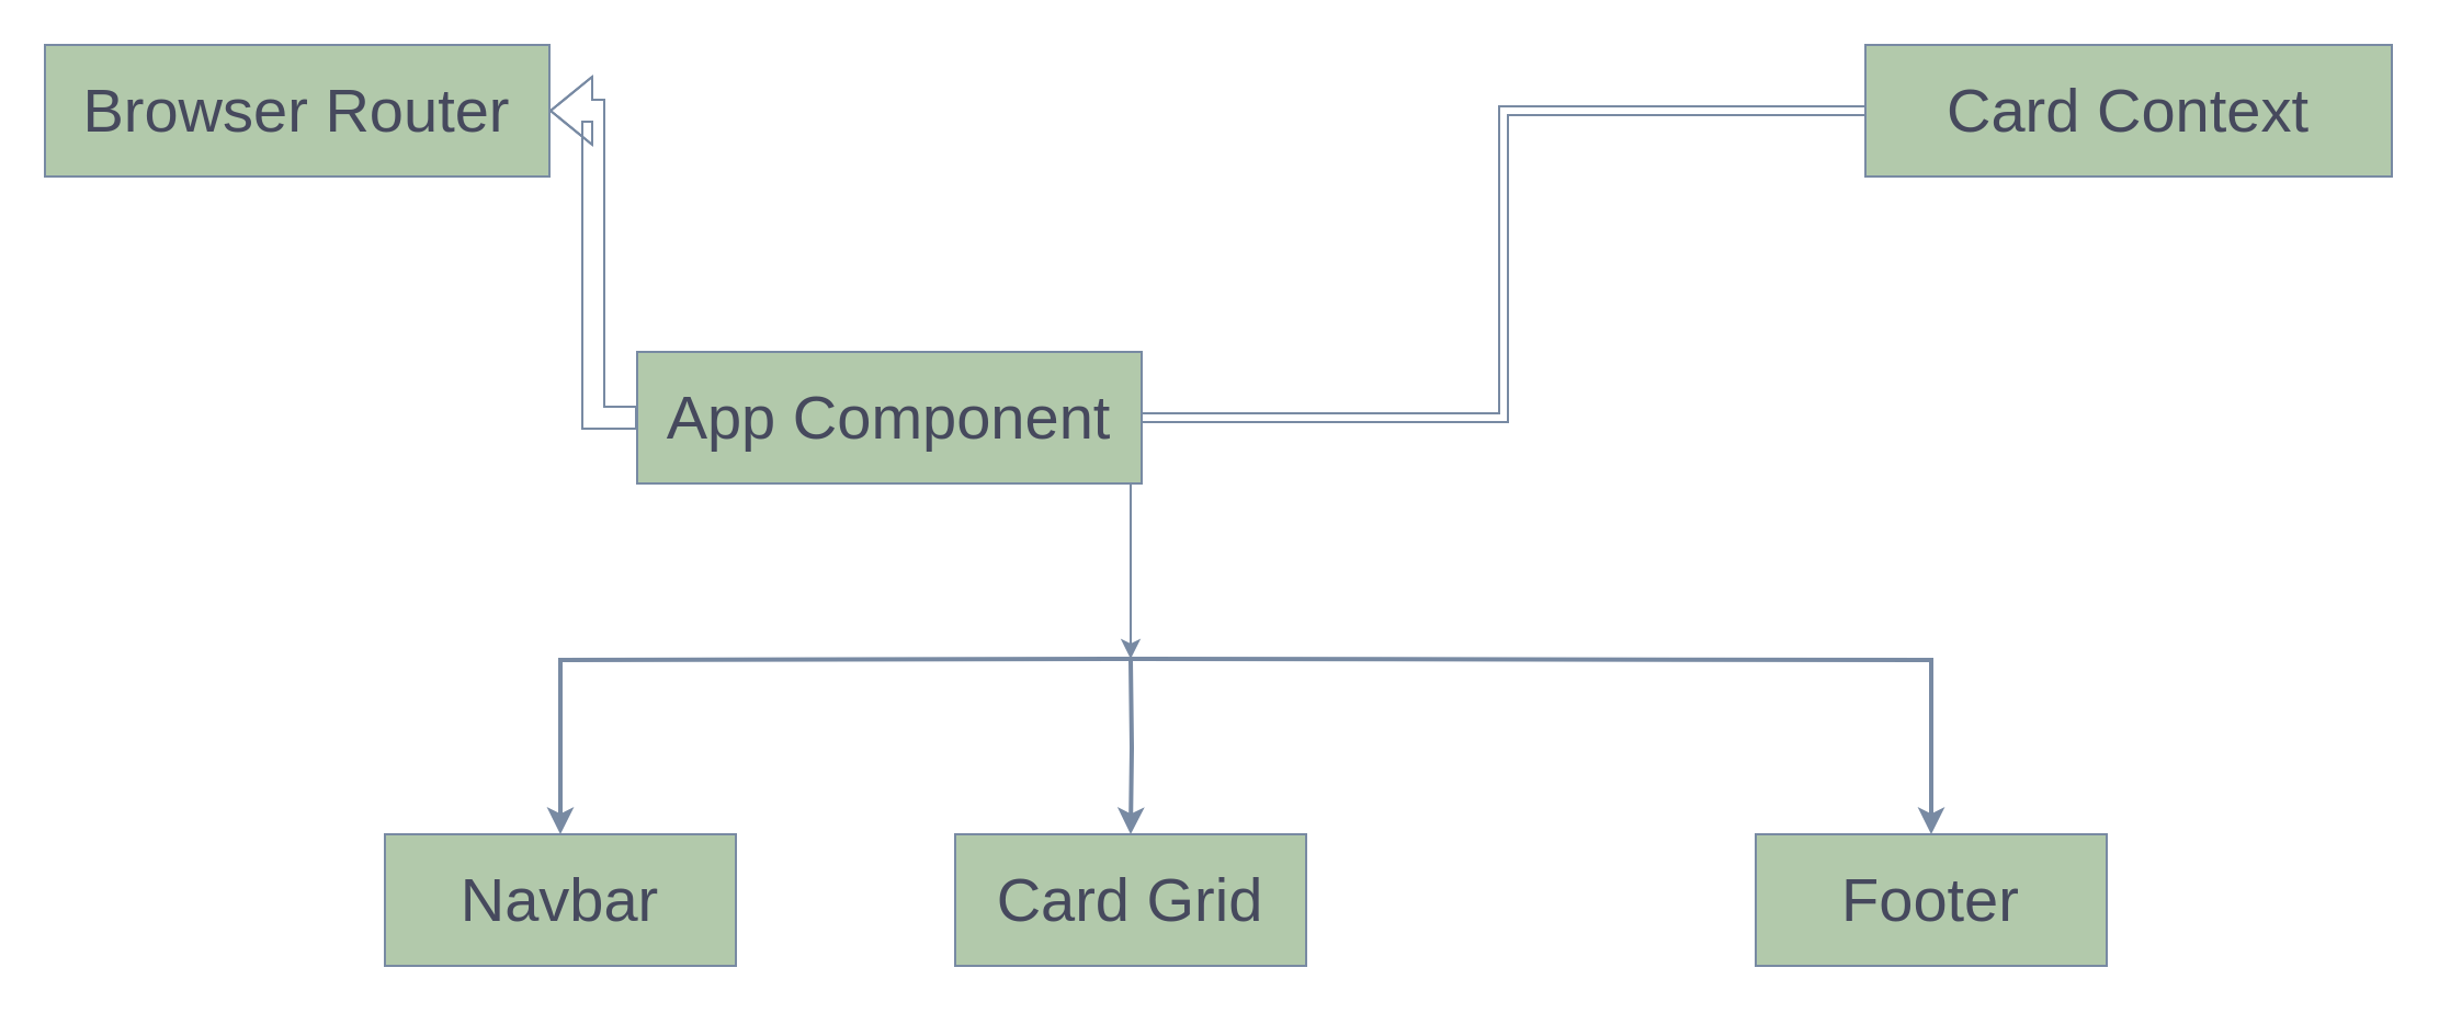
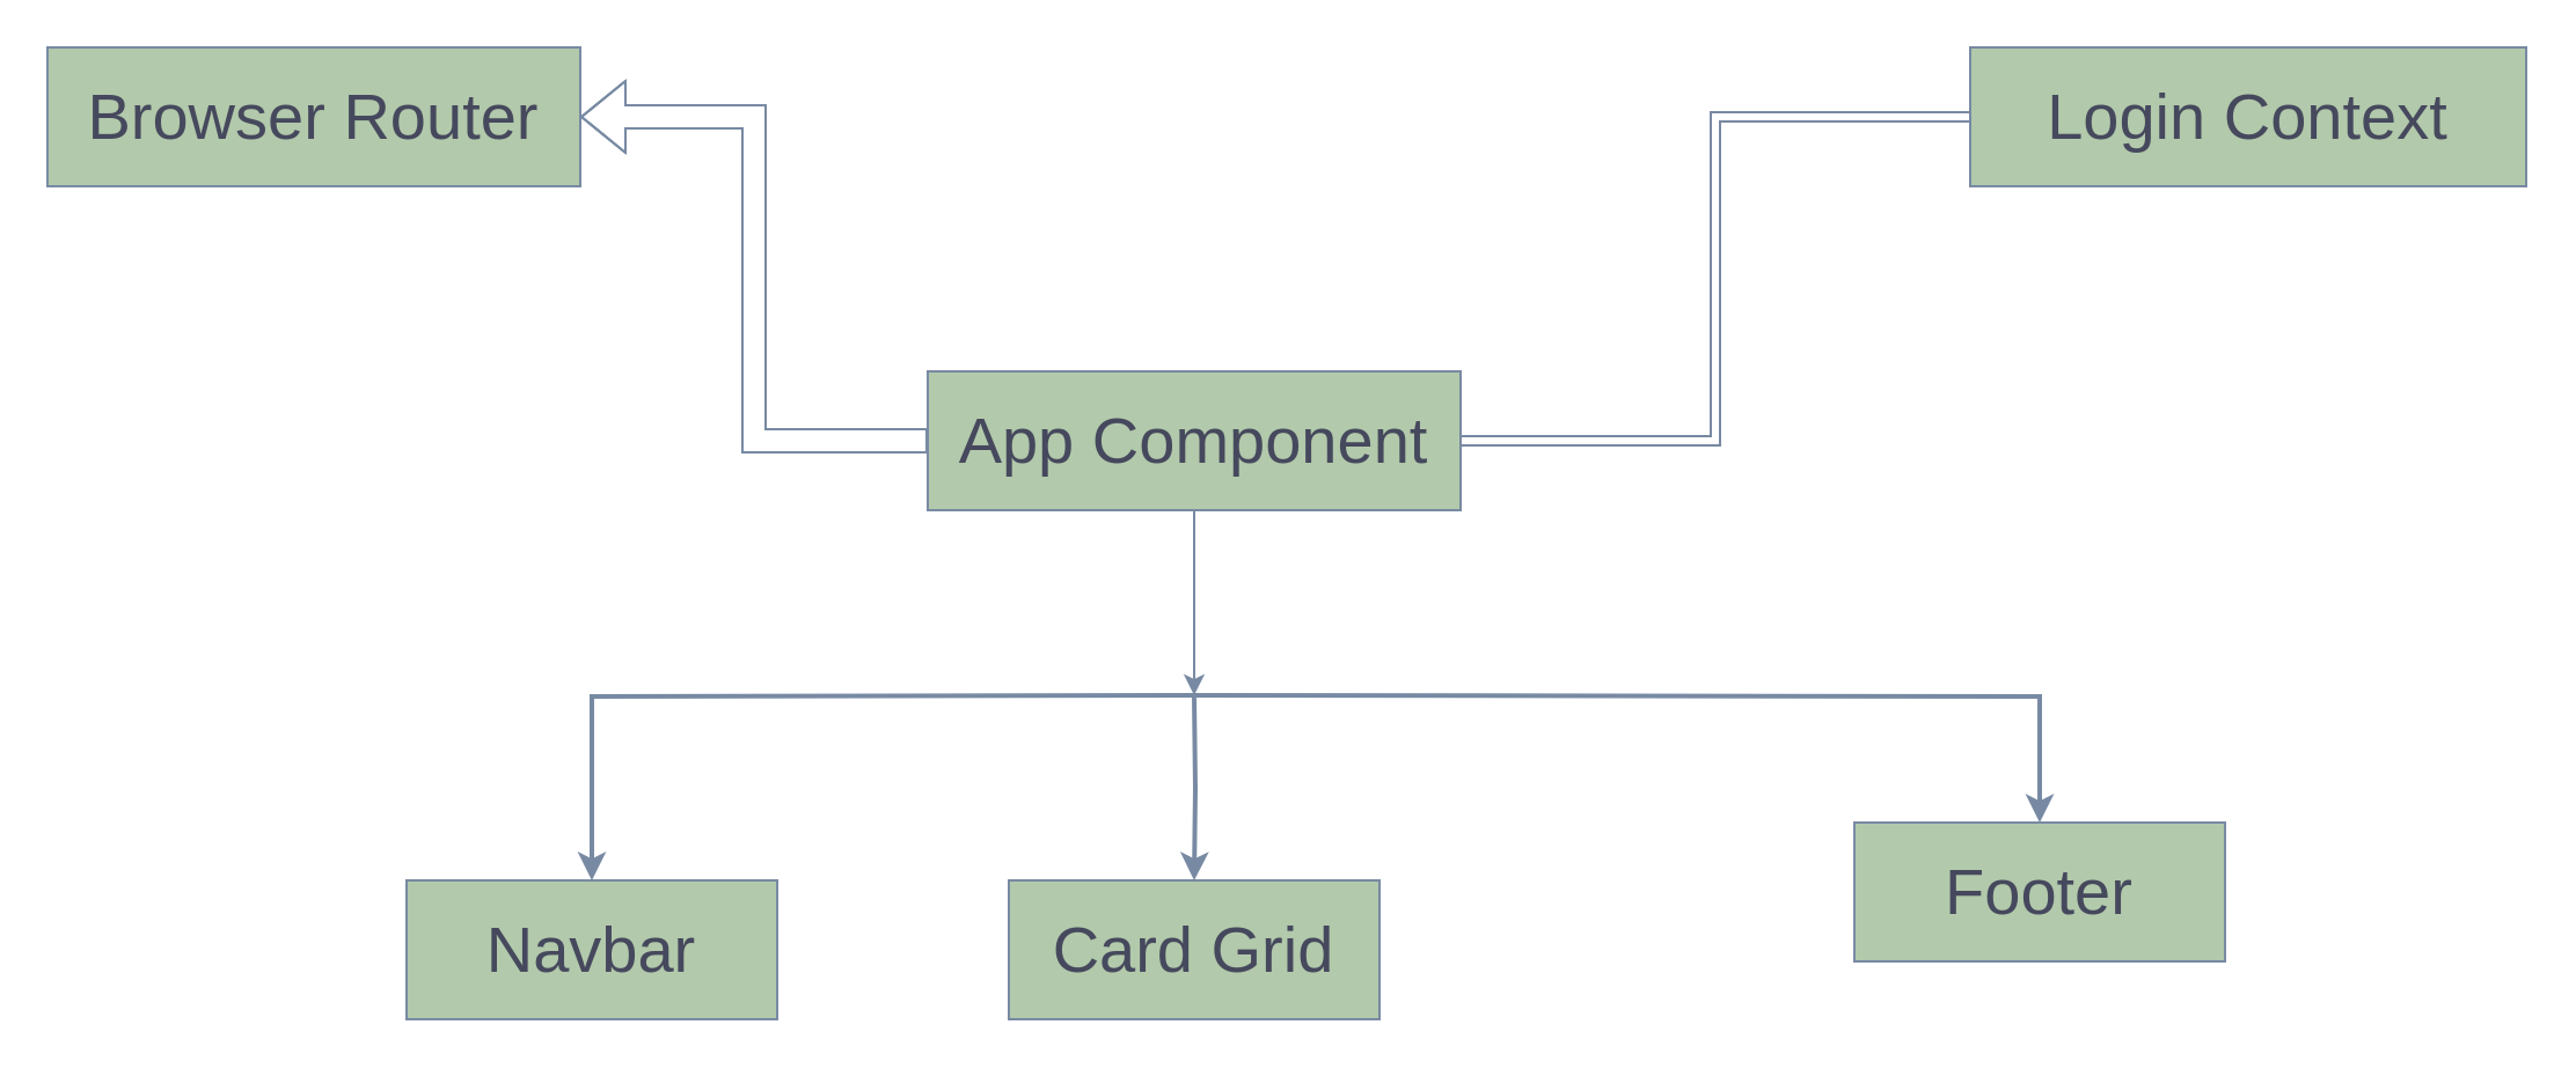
  <mxCell id="0" />
  <mxCell id="1" parent="0" />
  <mxCell id="2" style="edgeStyle=orthogonalEdgeStyle;rounded=0;html=1;exitX=0.5;exitY=1;jettySize=auto;orthogonalLoop=1;fontSize=28;strokeWidth=2;strokeColor=#788AA3;fontColor=#46495D;" edge="1" parent="1" target="10"><mxGeometry relative="1" as="geometry"><mxPoint x="515" y="300" as="sourcePoint" /></mxGeometry></mxCell>
  <mxCell id="3" style="edgeStyle=orthogonalEdgeStyle;rounded=0;html=1;exitX=0.5;exitY=1;jettySize=auto;orthogonalLoop=1;strokeWidth=2;fontSize=28;strokeColor=#788AA3;fontColor=#46495D;" edge="1" parent="1" target="9"><mxGeometry relative="1" as="geometry"><mxPoint x="515" y="300" as="sourcePoint" /></mxGeometry></mxCell>
  <mxCell id="4" style="edgeStyle=orthogonalEdgeStyle;rounded=0;html=1;exitX=0.5;exitY=1;jettySize=auto;orthogonalLoop=1;strokeWidth=2;fontSize=28;strokeColor=#788AA3;fontColor=#46495D;" edge="1" parent="1" target="11"><mxGeometry relative="1" as="geometry"><mxPoint x="515" y="300" as="sourcePoint" /></mxGeometry></mxCell>
  <mxCell id="5" value="" style="edgeStyle=elbowEdgeStyle;rounded=0;orthogonalLoop=1;jettySize=auto;html=1;shape=link;strokeColor=#788AA3;fontColor=#46495D;" edge="1" parent="1" source="8" target="12"><mxGeometry relative="1" as="geometry" /></mxCell>
  <mxCell id="6" value="" style="edgeStyle=elbowEdgeStyle;rounded=0;orthogonalLoop=1;jettySize=auto;html=1;strokeColor=#788AA3;fontColor=#46495D;" edge="1" parent="1" source="8"><mxGeometry relative="1" as="geometry"><mxPoint x="515" y="300" as="targetPoint" /></mxGeometry></mxCell>
  <mxCell id="7" style="rounded=0;orthogonalLoop=1;jettySize=auto;html=1;entryX=1;entryY=0.5;entryDx=0;entryDy=0;edgeStyle=orthogonalEdgeStyle;shape=flexArrow;strokeColor=#788AA3;fontColor=#46495D;" edge="1" parent="1" source="8" target="13"><mxGeometry relative="1" as="geometry" /></mxCell>
- <mxCell id="8" value="App Component" style="rounded=0;whiteSpace=wrap;html=1;fontSize=28;align=center;fillColor=#B2C9AB;strokeColor=#788AA3;fontColor=#46495D;" vertex="1" parent="1"><mxGeometry x="290" y="160" width="230" height="60" as="geometry" /></mxCell>
+ <mxCell id="8" value="App Component" style="rounded=0;whiteSpace=wrap;html=1;fontSize=28;align=center;fillColor=#B2C9AB;strokeColor=#788AA3;fontColor=#46495D;" vertex="1" parent="1"><mxGeometry x="400" y="160" width="230" height="60" as="geometry" /></mxCell>
  <mxCell id="9" value="Navbar" style="rounded=0;whiteSpace=wrap;html=1;fontSize=28;align=center;fillColor=#B2C9AB;strokeColor=#788AA3;fontColor=#46495D;" vertex="1" parent="1"><mxGeometry x="175" y="380" width="160" height="60" as="geometry" /></mxCell>
  <mxCell id="10" value="Card Grid" style="rounded=0;whiteSpace=wrap;html=1;fontSize=28;align=center;fillColor=#B2C9AB;strokeColor=#788AA3;fontColor=#46495D;" vertex="1" parent="1"><mxGeometry x="435" y="380" width="160" height="60" as="geometry" /></mxCell>
- <mxCell id="11" value="Footer" style="rounded=0;whiteSpace=wrap;html=1;fontSize=28;align=center;fillColor=#B2C9AB;strokeColor=#788AA3;fontColor=#46495D;" vertex="1" parent="1"><mxGeometry x="800" y="380" width="160" height="60" as="geometry" /></mxCell>
- <mxCell id="12" value="Card Context" style="rounded=0;whiteSpace=wrap;html=1;fontSize=28;align=center;fillColor=#B2C9AB;strokeColor=#788AA3;fontColor=#46495D;" vertex="1" parent="1"><mxGeometry x="850" y="20" width="240" height="60" as="geometry" /></mxCell>
+ <mxCell id="11" value="Footer" style="rounded=0;whiteSpace=wrap;html=1;fontSize=28;align=center;fillColor=#B2C9AB;strokeColor=#788AA3;fontColor=#46495D;" vertex="1" parent="1"><mxGeometry x="800" y="355" width="160" height="60" as="geometry" /></mxCell>
+ <mxCell id="12" value="Login Context" style="rounded=0;whiteSpace=wrap;html=1;fontSize=28;align=center;fillColor=#B2C9AB;strokeColor=#788AA3;fontColor=#46495D;" vertex="1" parent="1"><mxGeometry x="850" y="20" width="240" height="60" as="geometry" /></mxCell>
  <mxCell id="13" value="Browser Router" style="rounded=0;whiteSpace=wrap;html=1;fontSize=28;align=center;fillColor=#B2C9AB;strokeColor=#788AA3;fontColor=#46495D;" vertex="1" parent="1"><mxGeometry x="20" y="20" width="230" height="60" as="geometry" /></mxCell>
